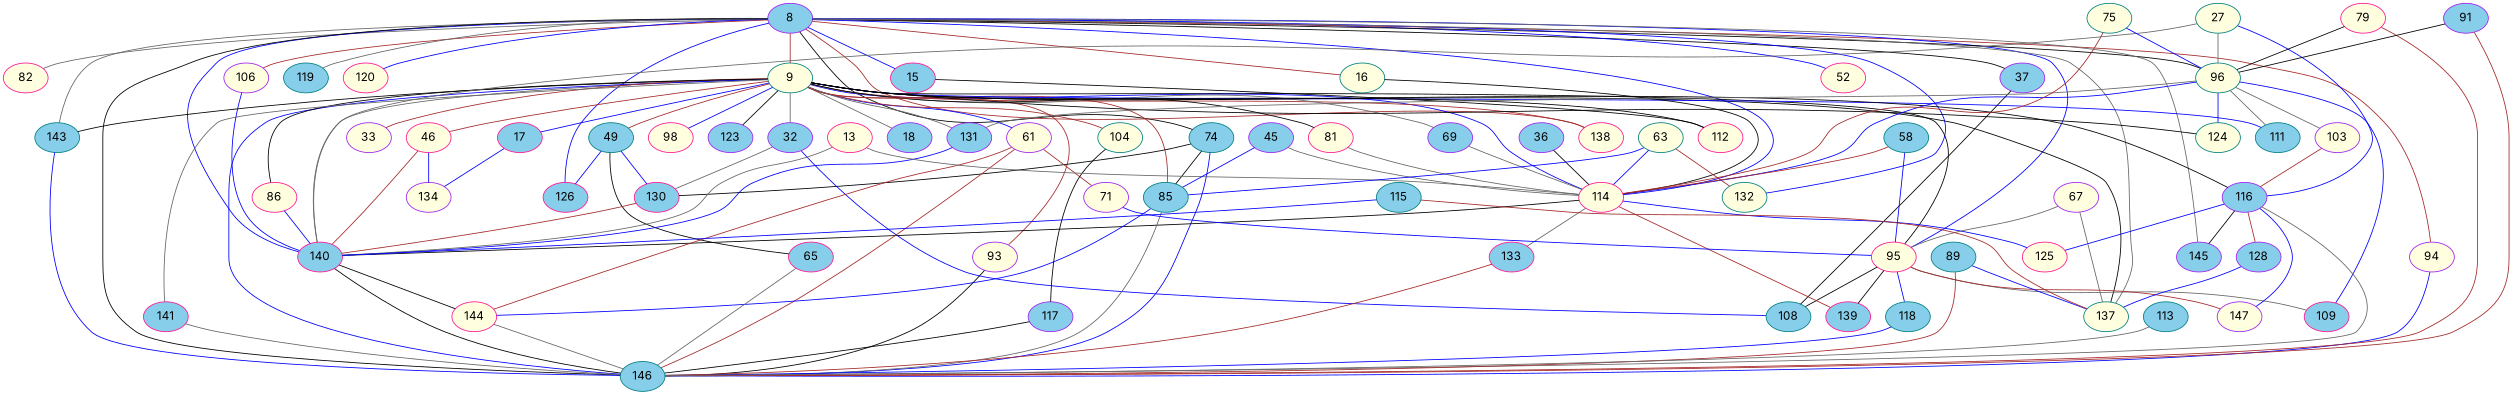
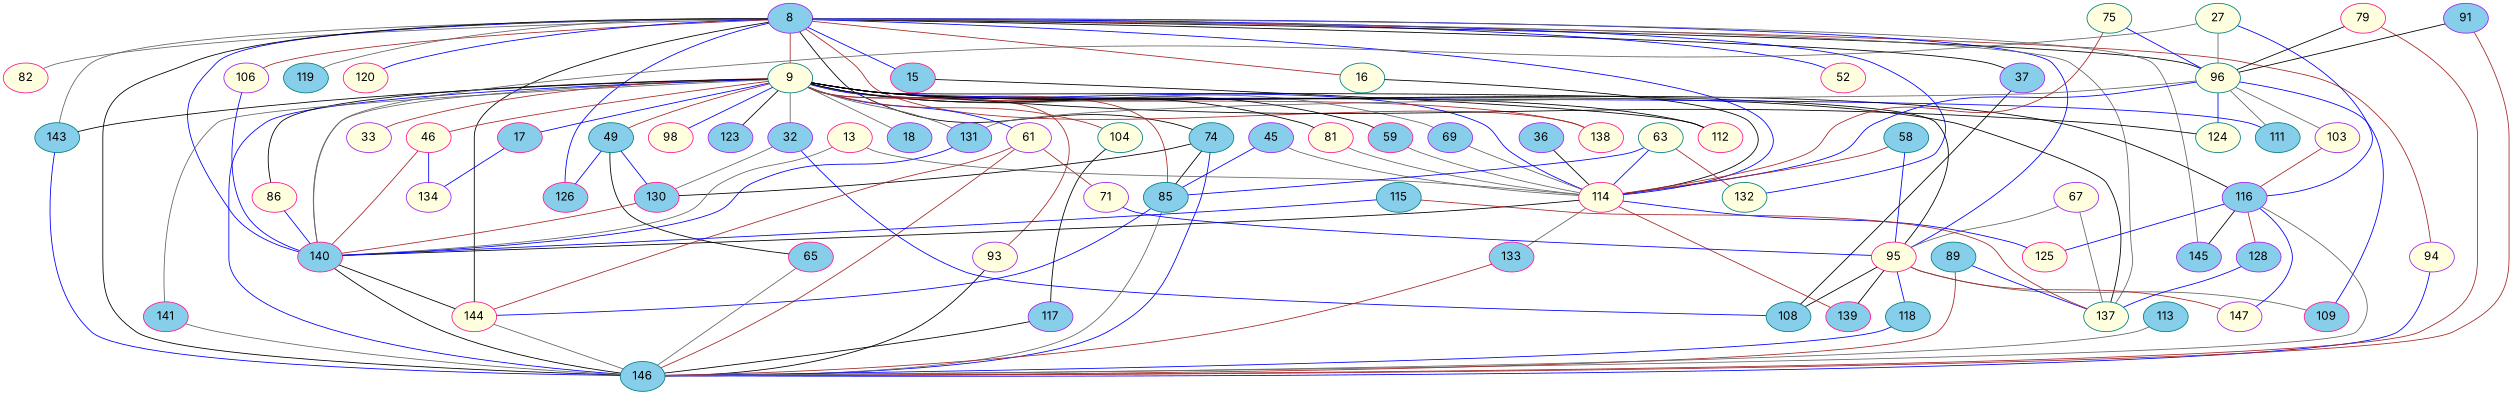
  graph {
    fontname=Inter
    node [color=deeppink fillcolor=skyblue fontname=Inter style=filled]
    edge [color=blue fontname=Inter]
    8 [color=purple super="+3+2"]
    9 [color=teal fillcolor=lightyellow super="+7"]
    15
    16 [color=teal fillcolor=lightyellow]
    37 [color=purple]
    52 [fillcolor=lightyellow]
    74 [color=teal super="+29+72"]
    82 [fillcolor=lightyellow]
    94 [color=purple fillcolor=lightyellow]
    95 [fillcolor=lightyellow super="+90+83+68+73"]
    96 [color=teal fillcolor=lightyellow super="+28+78"]
    106 [color=purple fillcolor=lightyellow super="+102"]
    114 [fillcolor=lightyellow super="+57+4"]
    119 [color=teal]
    120 [fillcolor=lightyellow]
    126
    132 [color=teal fillcolor=lightyellow]
    137 [color=teal fillcolor=lightyellow super="+34"]
    138 [fillcolor=lightyellow super="+135"]
    140 [super="+24+99+110+10"]
    143 [color=teal super="+136+76+127"]
    144 [fillcolor=lightyellow super="+22+40+100"]
    145 [color=purple]
    146 [color=teal super="+66+92+122+129+142+84"]
    17
    18 [color=purple]
    32 [color=purple]
    33 [color=purple fillcolor=lightyellow]
    46 [fillcolor=lightyellow super="+30"]
    49 [color=teal super="+26+35"]
+   59 [super="+19"]
    61 [color=purple fillcolor=lightyellow super="+60"]
    69 [color=purple super="+64"]
    81 [fillcolor=lightyellow]
    85 [color=teal super="+31"]
    86 [fillcolor=lightyellow]
    93 [color=purple fillcolor=lightyellow]
    98 [fillcolor=lightyellow]
    104 [color=teal fillcolor=lightyellow]
    111 [color=teal]
    112 [fillcolor=lightyellow]
    116 [color=purple super="+54+65"]
    123 [color=purple]
    124 [color=teal fillcolor=lightyellow super="+107"]
    131 [color=purple super="+121"]
    141
    108 [color=teal super="+44"]
    130 [super="+101"]
    109
    118 [color=teal]
    139
    147 [color=purple fillcolor=lightyellow]
    103 [color=purple fillcolor=lightyellow]
    125 [fillcolor=lightyellow]
    133
    134 [color=purple fillcolor=lightyellow]
    n57 [label=65]
    71 [color=purple fillcolor=lightyellow]
    117 [color=purple]
    128 [color=purple]
    13 [fillcolor=lightyellow]
    27 [color=teal fillcolor=lightyellow]
    36 [color=purple]
    45 [color=purple]
    58 [color=teal]
    63 [color=teal fillcolor=lightyellow super="+47"]
    67 [color=purple fillcolor=lightyellow]
    75 [color=teal fillcolor=lightyellow super="+48"]
    79 [fillcolor=lightyellow]
    89 [color=teal]
    91 [color=purple]
    113 [color=teal]
    115 [color=teal]
    8 -- 9 [color=brown weight=12]
    8 -- 15 [weight=2]
    8 -- 16 [color=brown]
    8 -- 37 [color=black weight=2]
    8 -- 52 [weight=2]
    8 -- 74 [color=black weight=2]
    8 -- 82 [color=gray40 weight=2]
    8 -- 94 [color=brown]
    8 -- 95 [weight=5]
    8 -- 96 [color=black weight=3]
    8 -- 106 [color=brown weight=3]
    8 -- 114 [weight=5]
    8 -- 119 [color=gray40 weight=2]
    8 -- 120 [weight=2]
    8 -- 126
    8 -- 132
    8 -- 137 [color=gray40]
    8 -- 138 [color=brown]
    8 -- 140 [weight=10]
    8 -- 143 [color=gray40 weight=3]
+   8 -- 144 [color=black weight=4]
    8 -- 145 [color=gray40]
    8 -- 146 [color=black weight=4]
    9 -- 95 [color=black weight=3]
    9 -- 114 [weight=4]
    9 -- 137 [color=black weight=3]
    9 -- 138 [color=brown weight=2]
    9 -- 140 [color=gray40 weight=9]
    9 -- 143 [color=black]
    9 -- 146 [weight=3]
    9 -- 17 [weight=2]
    9 -- 18 [color=gray40 weight=2]
    9 -- 32 [color=gray40 weight=2]
    9 -- 33 [color=brown weight=2]
    9 -- 46 [color=brown weight=2]
    9 -- 49 [color=brown weight=4]
+   9 -- 59 [color=black]
    9 -- 61 [weight=2]
    9 -- 69 [color=gray40 weight=2]
    9 -- 81 [color=black]
    9 -- 85 [color=brown weight=2]
    9 -- 86 [color=black]
    9 -- 93 [color=brown]
    9 -- 98 [weight=2]
    9 -- 104 [color=brown weight=2]
    9 -- 111
    9 -- 112 [color=black]
    9 -- 116 [color=black weight=3]
    9 -- 123 [color=black weight=2]
    9 -- 124 [color=black weight=2]
    9 -- 131 [color=gray40 weight=2]
    9 -- 141 [color=gray40]
    15 -- 112 [color=black]
    16 -- 114 [color=black]
    37 -- 108 [color=black]
    74 -- 146 [weight=3]
    74 -- 85 [color=black]
    74 -- 130 [color=black]
    94 -- 146
    95 -- 108 [color=black]
    95 -- 109 [color=gray40]
    95 -- 118
    95 -- 139 [color=black]
    95 -- 147 [color=brown]
    96 -- 114 [weight=2]
    96 -- 111 [color=gray40]
    96 -- 124
    96 -- 131 [color=gray40]
    96 -- 109
    96 -- 103 [color=gray40]
    106 -- 140
    114 -- 140 [color=black weight=3]
    114 -- 139 [color=brown]
    114 -- 125
    114 -- 133 [color=gray40]
    140 -- 144 [color=black]
    140 -- 146 [color=black weight=5]
    143 -- 146 [weight=3]
    144 -- 146 [color=gray40]
    17 -- 134
    32 -- 108
    32 -- 130 [color=gray40]
    46 -- 140 [color=brown]
    46 -- 134
    49 -- 126
    49 -- 130
    49 -- n57 [color=black]
+   59 -- 114 [color=gray40 weight=2]
    61 -- 144 [color=brown]
    61 -- 146 [color=brown]
    61 -- 71 [color=brown]
    69 -- 114 [color=gray40]
    81 -- 114 [color=gray40]
    85 -- 144
    85 -- 146 [color=gray40]
    86 -- 140
    93 -- 146 [color=black]
    104 -- 117 [color=black]
    116 -- 145 [color=black]
    116 -- 146 [color=gray40]
    116 -- 147
    116 -- 125
    116 -- 128 [color=brown]
    131 -- 140
    141 -- 146 [color=gray40]
    130 -- 140 [color=brown]
    118 -- 146
    103 -- 116 [color=brown]
    133 -- 146 [color=brown]
    n57 -- 146 [color=gray40]
    71 -- 95
    117 -- 146 [color=black]
    128 -- 137
    13 -- 114 [color=gray40]
    13 -- 140 [color=gray40]
    27 -- 96 [color=gray40]
    27 -- 140 [color=gray40]
    27 -- 116
    36 -- 114 [color=black]
    45 -- 114 [color=gray40]
    45 -- 85
    58 -- 95
    58 -- 114 [color=brown]
    63 -- 114 [weight=2]
    63 -- 132 [color=brown]
    63 -- 85
    67 -- 95 [color=gray40]
    67 -- 137 [color=gray40]
    75 -- 96
    75 -- 114 [color=brown weight=2]
    79 -- 96 [color=black]
    79 -- 146 [color=brown]
    89 -- 137
    89 -- 146 [color=brown]
    91 -- 96 [color=black]
    91 -- 146 [color=brown]
    113 -- 146 [color=gray40 weight=2]
    115 -- 137 [color=brown]
    115 -- 140
  }
